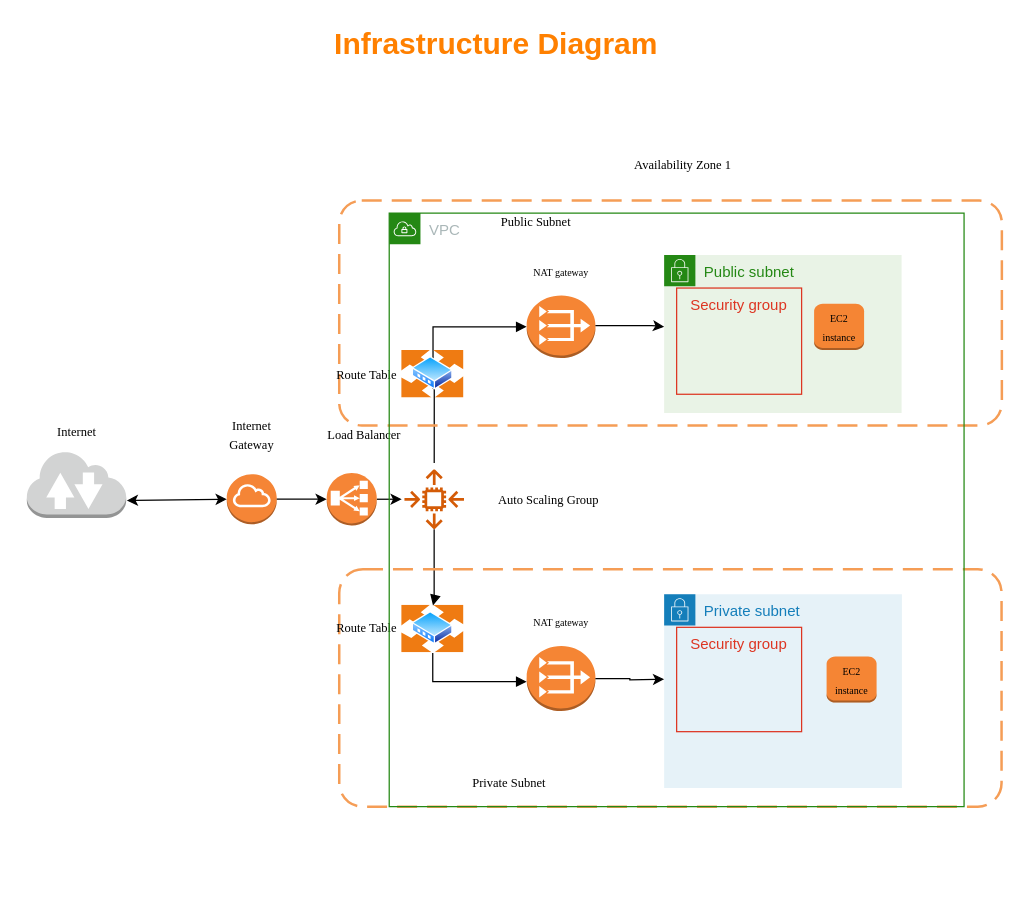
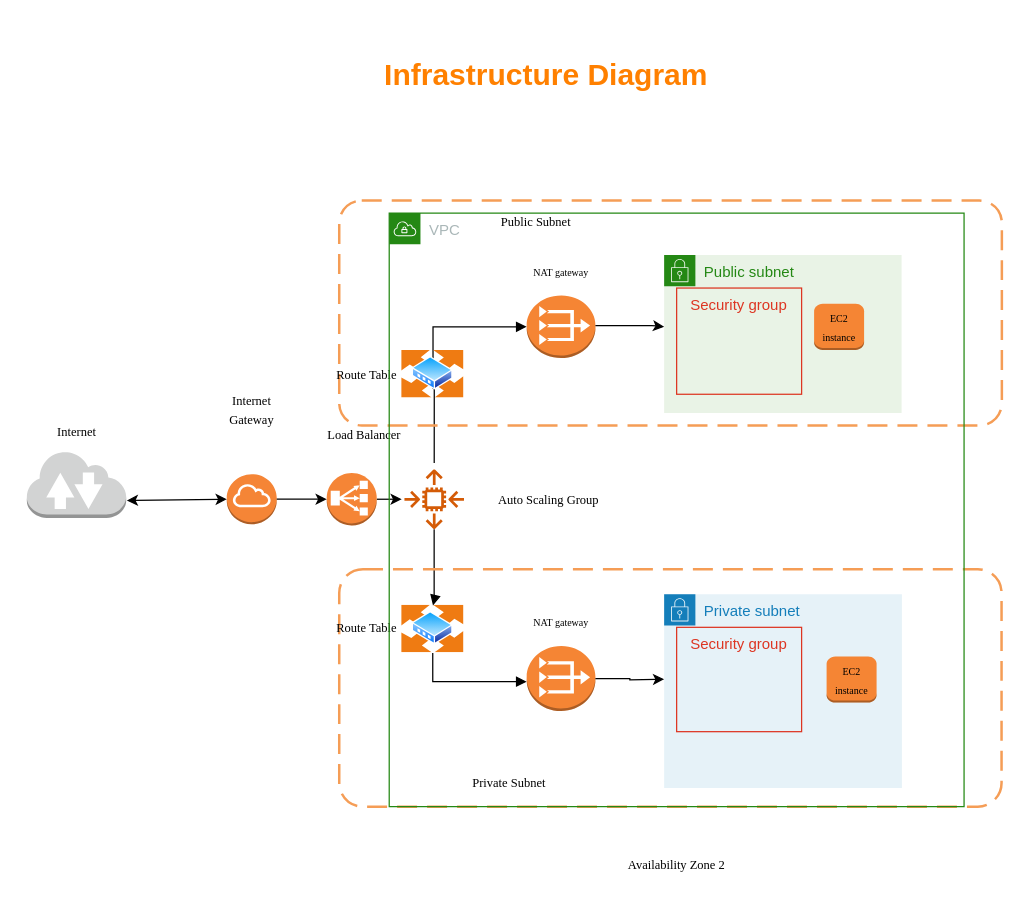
  <mxCell id="0" />
  <mxCell id="1" parent="0" />
  <mxCell id="2" value="" style="outlineConnect=0;dashed=0;verticalLabelPosition=bottom;verticalAlign=top;align=center;html=1;shape=mxgraph.aws3.internet_2;fillColor=#D2D3D3;gradientColor=none;" parent="1" vertex="1"><mxGeometry x="20.75" y="360" width="79.5" height="54" as="geometry" /></mxCell>
  <mxCell id="3" value="" style="outlineConnect=0;dashed=0;verticalLabelPosition=bottom;verticalAlign=top;align=center;html=1;shape=mxgraph.aws3.internet_gateway;fillColor=#F58536;gradientColor=none;" parent="1" vertex="1"><mxGeometry x="180.75" y="379" width="40" height="40" as="geometry" /></mxCell>
  <mxCell id="4" value="" style="edgeStyle=orthogonalEdgeStyle;rounded=0;orthogonalLoop=1;jettySize=auto;html=1;endArrow=block;endFill=1;startArrow=none;" parent="1" target="36" edge="1"><mxGeometry relative="1" as="geometry"><Array as="points"><mxPoint x="345.75" y="310" /></Array><mxPoint x="370.75" y="310" as="targetPoint" /><mxPoint x="346.75" y="370" as="sourcePoint" /></mxGeometry></mxCell>
  <mxCell id="5" value="" style="edgeStyle=orthogonalEdgeStyle;rounded=0;orthogonalLoop=1;jettySize=auto;html=1;endArrow=block;endFill=1;startArrow=none;" parent="1" source="29" target="26" edge="1"><mxGeometry relative="1" as="geometry"><Array as="points"><mxPoint x="346.75" y="480" /><mxPoint x="346.75" y="480" /></Array><mxPoint x="370.75" y="545" as="targetPoint" /></mxGeometry></mxCell>
  <mxCell id="6" value="" style="aspect=fixed;perimeter=ellipsePerimeter;html=1;align=center;shadow=0;dashed=0;spacingTop=3;image;image=img/lib/active_directory/router.svg;" parent="1" vertex="1"><mxGeometry x="320.75" y="280" width="50" height="38" as="geometry" /></mxCell>
  <mxCell id="7" value="Public subnet" style="points=[[0,0],[0.25,0],[0.5,0],[0.75,0],[1,0],[1,0.25],[1,0.5],[1,0.75],[1,1],[0.75,1],[0.5,1],[0.25,1],[0,1],[0,0.75],[0,0.5],[0,0.25]];outlineConnect=0;gradientColor=none;html=1;whiteSpace=wrap;fontSize=12;fontStyle=0;container=1;pointerEvents=0;collapsible=0;recursiveResize=0;shape=mxgraph.aws4.group;grIcon=mxgraph.aws4.group_security_group;grStroke=0;strokeColor=#248814;fillColor=#E9F3E6;verticalAlign=top;align=left;spacingLeft=30;fontColor=#248814;dashed=0;" parent="1" vertex="1"><mxGeometry x="530.75" y="203.5" width="190" height="126.5" as="geometry" /></mxCell>
  <mxCell id="8" value="" style="outlineConnect=0;dashed=0;verticalLabelPosition=bottom;verticalAlign=top;align=center;html=1;shape=mxgraph.aws3.instance;fillColor=#F58534;gradientColor=none;" parent="7" vertex="1"><mxGeometry x="120" y="39" width="40" height="37" as="geometry" /></mxCell>
  <mxCell id="9" value="Security group" style="fillColor=none;strokeColor=#DD3522;verticalAlign=top;fontStyle=0;fontColor=#DD3522;" parent="7" vertex="1"><mxGeometry x="10" y="26.5" width="100" height="85" as="geometry" /></mxCell>
  <mxCell id="10" value="&lt;font face=&quot;Verdana&quot; color=&quot;#000000&quot;&gt;&lt;span style=&quot;font-size: 8px;&quot;&gt;EC2 instance&lt;/span&gt;&lt;/font&gt;" style="text;html=1;strokeColor=none;fillColor=none;align=center;verticalAlign=middle;whiteSpace=wrap;rounded=0;fontColor=#FF4A26;" parent="7" vertex="1"><mxGeometry x="126.25" y="50" width="27.5" height="15" as="geometry" /></mxCell>
  <mxCell id="11" value="Private subnet" style="points=[[0,0],[0.25,0],[0.5,0],[0.75,0],[1,0],[1,0.25],[1,0.5],[1,0.75],[1,1],[0.75,1],[0.5,1],[0.25,1],[0,1],[0,0.75],[0,0.5],[0,0.25]];outlineConnect=0;gradientColor=none;html=1;whiteSpace=wrap;fontSize=12;fontStyle=0;container=1;pointerEvents=0;collapsible=0;recursiveResize=0;shape=mxgraph.aws4.group;grIcon=mxgraph.aws4.group_security_group;grStroke=0;strokeColor=#147EBA;fillColor=#E6F2F8;verticalAlign=top;align=left;spacingLeft=30;fontColor=#147EBA;dashed=0;" parent="1" vertex="1"><mxGeometry x="530.75" y="475" width="190.25" height="155" as="geometry" /></mxCell>
  <mxCell id="12" value="Security group" style="fillColor=none;strokeColor=#DD3522;verticalAlign=top;fontStyle=0;fontColor=#DD3522;" parent="11" vertex="1"><mxGeometry x="10" y="26.5" width="100" height="83.5" as="geometry" /></mxCell>
  <mxCell id="13" value="" style="outlineConnect=0;dashed=0;verticalLabelPosition=bottom;verticalAlign=top;align=center;html=1;shape=mxgraph.aws3.instance;fillColor=#F58534;gradientColor=none;" parent="11" vertex="1"><mxGeometry x="130" y="49.75" width="40" height="37" as="geometry" /></mxCell>
  <mxCell id="14" value="&lt;font face=&quot;Verdana&quot; color=&quot;#000000&quot;&gt;&lt;span style=&quot;font-size: 8px;&quot;&gt;EC2 instance&lt;/span&gt;&lt;/font&gt;" style="text;html=1;strokeColor=none;fillColor=none;align=center;verticalAlign=middle;whiteSpace=wrap;rounded=0;fontColor=#FF4A26;" parent="11" vertex="1"><mxGeometry x="136.25" y="60.75" width="27.5" height="15" as="geometry" /></mxCell>
  <mxCell id="15" value="&lt;font color=&quot;#000000&quot; style=&quot;font-size: 10px;&quot; face=&quot;Verdana&quot;&gt;Private Subnet&lt;/font&gt;" style="text;html=1;strokeColor=none;fillColor=none;align=center;verticalAlign=middle;whiteSpace=wrap;rounded=0;fontColor=#FF4A26;" parent="11" vertex="1"><mxGeometry x="-180" y="140" width="111.5" height="22.5" as="geometry" /></mxCell>
  <mxCell id="16" value="" style="rounded=1;arcSize=10;dashed=1;strokeColor=#F59D56;fillColor=none;gradientColor=none;dashPattern=8 4;strokeWidth=2;" parent="11" vertex="1"><mxGeometry x="-260" y="-20" width="530" height="190" as="geometry" /></mxCell>
  <mxCell id="17" value="" style="endArrow=classic;startArrow=classic;html=1;rounded=0;entryX=0;entryY=0.5;entryDx=0;entryDy=0;entryPerimeter=0;" parent="1" edge="1" target="3"><mxGeometry width="50" height="50" relative="1" as="geometry"><mxPoint x="100.75" y="400" as="sourcePoint" /><mxPoint x="120.75" y="400" as="targetPoint" /><Array as="points" /></mxGeometry></mxCell>
  <mxCell id="18" value="" style="rounded=1;arcSize=10;dashed=1;strokeColor=#F59D56;fillColor=none;gradientColor=none;dashPattern=8 4;strokeWidth=2;" parent="1" vertex="1"><mxGeometry x="270.75" y="160" width="530.25" height="180" as="geometry" /></mxCell>
- <mxCell id="19" value="&lt;font&gt;Infrastructure Diagram&lt;/font&gt;" style="text;strokeColor=none;fillColor=none;html=1;fontSize=24;fontStyle=1;verticalAlign=middle;align=center;fontColor=#FF8000;" parent="1" vertex="1"><mxGeometry x="255" y="20" width="281.5" height="30" as="geometry" /></mxCell>
+ <mxCell id="19" value="&lt;font&gt;Infrastructure Diagram&lt;/font&gt;" style="text;strokeColor=none;fillColor=none;html=1;fontSize=24;fontStyle=1;verticalAlign=middle;align=center;fontColor=#FF8000;" parent="1" vertex="1"><mxGeometry x="295" y="45" width="281.5" height="30" as="geometry" /></mxCell>
  <mxCell id="20" value="&lt;font color=&quot;#000000&quot; style=&quot;font-size: 10px;&quot; face=&quot;Verdana&quot;&gt;Internet&lt;/font&gt;" style="text;html=1;strokeColor=none;fillColor=none;align=center;verticalAlign=middle;whiteSpace=wrap;rounded=0;fontColor=#FF4A26;" parent="1" vertex="1"><mxGeometry x="30.5" y="330" width="60" height="30" as="geometry" /></mxCell>
- <mxCell id="21" value="&lt;font color=&quot;#000000&quot; style=&quot;font-size: 10px;&quot; face=&quot;Verdana&quot;&gt;Internet Gateway&lt;/font&gt;" style="text;html=1;strokeColor=none;fillColor=none;align=center;verticalAlign=middle;whiteSpace=wrap;rounded=0;fontColor=#FF4A26;" parent="1" vertex="1"><mxGeometry x="170.75" y="331.5" width="60" height="30" as="geometry" /></mxCell>
+ <mxCell id="21" value="&lt;font color=&quot;#000000&quot; style=&quot;font-size: 10px;&quot; face=&quot;Verdana&quot;&gt;Internet Gateway&lt;/font&gt;" style="text;html=1;strokeColor=none;fillColor=none;align=center;verticalAlign=middle;whiteSpace=wrap;rounded=0;fontColor=#FF4A26;" parent="1" vertex="1"><mxGeometry x="170.75" y="311.5" width="60" height="30" as="geometry" /></mxCell>
  <mxCell id="22" value="&lt;font color=&quot;#000000&quot; style=&quot;font-size: 10px;&quot; face=&quot;Verdana&quot;&gt;Route Table&lt;/font&gt;" style="text;html=1;strokeColor=none;fillColor=none;align=center;verticalAlign=middle;whiteSpace=wrap;rounded=0;fontColor=#FF4A26;" parent="1" vertex="1"><mxGeometry x="262.75" y="284" width="60" height="30" as="geometry" /></mxCell>
  <mxCell id="23" value="&lt;font color=&quot;#000000&quot; style=&quot;font-size: 10px;&quot; face=&quot;Verdana&quot;&gt;Public Subnet&lt;/font&gt;" style="text;html=1;strokeColor=none;fillColor=none;align=center;verticalAlign=middle;whiteSpace=wrap;rounded=0;fontColor=#FF4A26;" parent="1" vertex="1"><mxGeometry x="390.75" y="166" width="75" height="22.5" as="geometry" /></mxCell>
- <mxCell id="24" value="&lt;font color=&quot;#000000&quot; style=&quot;font-size: 10px;&quot; face=&quot;Verdana&quot;&gt;Availability Zone 1&lt;/font&gt;" style="text;html=1;strokeColor=none;fillColor=none;align=center;verticalAlign=middle;whiteSpace=wrap;rounded=0;fontColor=#FF4A26;" parent="1" vertex="1"><mxGeometry x="490.75" y="120" width="110" height="22.5" as="geometry" /></mxCell>
+ <mxCell id="25" value="&lt;font color=&quot;#000000&quot; style=&quot;font-size: 10px;&quot; face=&quot;Verdana&quot;&gt;Availability Zone 2&lt;/font&gt;" style="text;html=1;strokeColor=none;fillColor=none;align=center;verticalAlign=middle;whiteSpace=wrap;rounded=0;fontColor=#FF4A26;" parent="1" vertex="1"><mxGeometry x="485.75" y="680" width="110" height="22.5" as="geometry" /></mxCell>
  <mxCell id="26" value="" style="aspect=fixed;perimeter=ellipsePerimeter;html=1;align=center;shadow=0;dashed=0;spacingTop=3;image;image=img/lib/active_directory/router.svg;" vertex="1" parent="1"><mxGeometry x="320.75" y="484" width="50" height="38" as="geometry" /></mxCell>
  <mxCell id="27" value="" style="edgeStyle=orthogonalEdgeStyle;rounded=0;orthogonalLoop=1;jettySize=auto;html=1;endArrow=block;endFill=1;" edge="1" parent="1" target="35"><mxGeometry relative="1" as="geometry"><Array as="points"><mxPoint x="345.75" y="545" /></Array><mxPoint x="345.58" y="583" as="targetPoint" /><mxPoint x="345.58" y="522" as="sourcePoint" /></mxGeometry></mxCell>
  <mxCell id="28" value="&lt;font color=&quot;#000000&quot; style=&quot;font-size: 10px;&quot; face=&quot;Verdana&quot;&gt;Route Table&lt;/font&gt;" style="text;html=1;strokeColor=none;fillColor=none;align=center;verticalAlign=middle;whiteSpace=wrap;rounded=0;fontColor=#FF4A26;" vertex="1" parent="1"><mxGeometry x="262.75" y="486.5" width="60" height="30" as="geometry" /></mxCell>
  <mxCell id="29" value="" style="sketch=0;outlineConnect=0;fontColor=#232F3E;gradientColor=none;fillColor=#D45B07;strokeColor=none;dashed=0;verticalLabelPosition=bottom;verticalAlign=top;align=center;html=1;fontSize=12;fontStyle=0;aspect=fixed;pointerEvents=1;shape=mxgraph.aws4.auto_scaling2;" parent="1" vertex="1"><mxGeometry x="322.75" y="375" width="48" height="48" as="geometry" /></mxCell>
  <mxCell id="30" value="" style="endArrow=classic;html=1;rounded=0;exitX=1;exitY=0.5;exitDx=0;exitDy=0;exitPerimeter=0;entryX=-0.046;entryY=0.5;entryDx=0;entryDy=0;entryPerimeter=0;startArrow=none;" edge="1" parent="1" source="31" target="29"><mxGeometry width="50" height="50" relative="1" as="geometry"><mxPoint x="250.75" y="412" as="sourcePoint" /><mxPoint x="320.75" y="400" as="targetPoint" /></mxGeometry></mxCell>
  <mxCell id="31" value="" style="outlineConnect=0;dashed=0;verticalLabelPosition=bottom;verticalAlign=top;align=center;html=1;shape=mxgraph.aws3.classic_load_balancer;fillColor=#F58536;gradientColor=none;" vertex="1" parent="1"><mxGeometry x="260.75" y="378" width="40" height="42" as="geometry" /></mxCell>
  <mxCell id="32" value="" style="endArrow=classic;html=1;rounded=0;exitX=1;exitY=0.5;exitDx=0;exitDy=0;exitPerimeter=0;" edge="1" parent="1" source="3" target="31"><mxGeometry width="50" height="50" relative="1" as="geometry"><mxPoint x="220.75" y="403.5" as="sourcePoint" /><mxPoint x="270.75" y="353.5" as="targetPoint" /></mxGeometry></mxCell>
  <mxCell id="33" value="&lt;font color=&quot;#000000&quot; style=&quot;font-size: 10px;&quot; face=&quot;Verdana&quot;&gt;Load Balancer&lt;/font&gt;" style="text;html=1;strokeColor=none;fillColor=none;align=center;verticalAlign=middle;whiteSpace=wrap;rounded=0;fontColor=#FF4A26;" vertex="1" parent="1"><mxGeometry x="250.75" y="331.5" width="80" height="30" as="geometry" /></mxCell>
  <mxCell id="34" value="VPC" style="points=[[0,0],[0.25,0],[0.5,0],[0.75,0],[1,0],[1,0.25],[1,0.5],[1,0.75],[1,1],[0.75,1],[0.5,1],[0.25,1],[0,1],[0,0.75],[0,0.5],[0,0.25]];outlineConnect=0;gradientColor=none;html=1;whiteSpace=wrap;fontSize=12;fontStyle=0;container=1;pointerEvents=0;collapsible=0;recursiveResize=0;shape=mxgraph.aws4.group;grIcon=mxgraph.aws4.group_vpc;strokeColor=#248814;fillColor=none;verticalAlign=top;align=left;spacingLeft=30;fontColor=#AAB7B8;dashed=0;" vertex="1" parent="1"><mxGeometry x="310.75" y="170" width="460" height="475" as="geometry" /></mxCell>
  <mxCell id="35" value="" style="outlineConnect=0;dashed=0;verticalLabelPosition=bottom;verticalAlign=top;align=center;html=1;shape=mxgraph.aws3.vpc_nat_gateway;fillColor=#F58534;gradientColor=none;fontFamily=Verdana;fontSize=10;fontColor=#FF8000;" parent="34" vertex="1"><mxGeometry x="110" y="346.5" width="55" height="52" as="geometry" /></mxCell>
  <mxCell id="36" value="" style="outlineConnect=0;dashed=0;verticalLabelPosition=bottom;verticalAlign=top;align=center;html=1;shape=mxgraph.aws3.vpc_nat_gateway;fillColor=#F58534;gradientColor=none;fontFamily=Verdana;fontSize=10;fontColor=#FF8000;" parent="34" vertex="1"><mxGeometry x="110" y="66" width="55" height="50" as="geometry" /></mxCell>
  <mxCell id="37" value="&lt;font face=&quot;Verdana&quot; color=&quot;#000000&quot;&gt;&lt;span style=&quot;font-size: 8px;&quot;&gt;NAT gateway&lt;/span&gt;&lt;/font&gt;" style="text;html=1;strokeColor=none;fillColor=none;align=center;verticalAlign=middle;whiteSpace=wrap;rounded=0;fontColor=#FF4A26;" parent="34" vertex="1"><mxGeometry x="110" y="320" width="55" height="13" as="geometry" /></mxCell>
  <mxCell id="38" value="&lt;font face=&quot;Verdana&quot; color=&quot;#000000&quot;&gt;&lt;span style=&quot;font-size: 8px;&quot;&gt;NAT gateway&lt;/span&gt;&lt;/font&gt;" style="text;html=1;strokeColor=none;fillColor=none;align=center;verticalAlign=middle;whiteSpace=wrap;rounded=0;fontColor=#FF4A26;" parent="34" vertex="1"><mxGeometry x="110" y="40" width="55" height="13" as="geometry" /></mxCell>
  <mxCell id="39" value="&lt;font color=&quot;#000000&quot; style=&quot;font-size: 10px;&quot; face=&quot;Verdana&quot;&gt;Auto Scaling Group&lt;/font&gt;" style="text;html=1;strokeColor=none;fillColor=none;align=center;verticalAlign=middle;whiteSpace=wrap;rounded=0;fontColor=#FF4A26;" parent="34" vertex="1"><mxGeometry x="70.25" y="224.5" width="115" height="9" as="geometry" /></mxCell>
  <mxCell id="40" value="" style="edgeStyle=orthogonalEdgeStyle;rounded=0;orthogonalLoop=1;jettySize=auto;html=1;" edge="1" parent="1" source="35"><mxGeometry relative="1" as="geometry"><mxPoint x="530.75" y="543" as="targetPoint" /></mxGeometry></mxCell>
  <mxCell id="41" value="" style="edgeStyle=orthogonalEdgeStyle;rounded=0;orthogonalLoop=1;jettySize=auto;html=1;" edge="1" parent="1" source="36"><mxGeometry relative="1" as="geometry"><mxPoint x="530.75" y="261" as="targetPoint" /><Array as="points"><mxPoint x="520.75" y="260" /><mxPoint x="520.75" y="260" /></Array></mxGeometry></mxCell>
